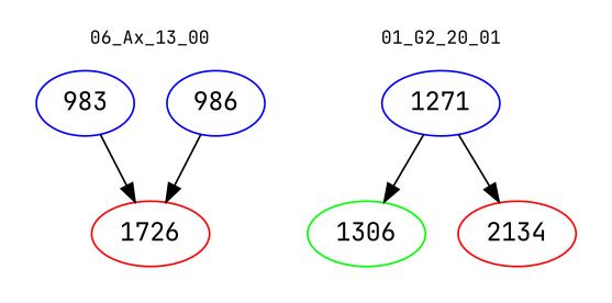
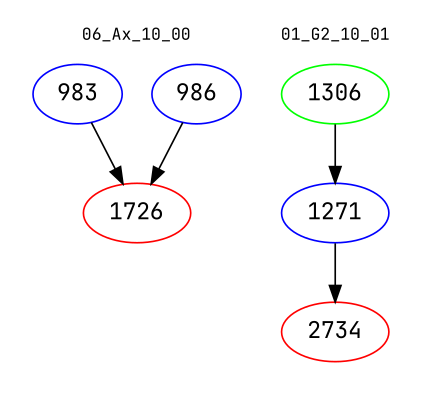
  digraph {
    fontname="JetBrains Mono"
    node [color=blue fontname="JetBrains Mono"]
    edge [color=black fontname="JetBrains Mono"]
    n1 [label=986]
    n2 [label=983]
    n3 [color=red label=1726]
    n4 [color=green label=1306]
    n5 [label=1271]
-   n6 [color=red label=2134]
+   n6 [color=red label=2734]
    subgraph cluster_1 {
      color=white
      fontsize=10
-     label="06_Ax_13_00"
+     label="06_Ax_10_00"
      n1
      n2
      n3
    }
    subgraph cluster_2 {
      color=white
      fontsize=10
-     label="01_G2_20_01"
+     label="01_G2_10_01"
      n4
      n5
      n6
    }
    n1 -> n3
    n2 -> n3
-   n5 -> n4
+   n4 -> n5
    n5 -> n6
  }
